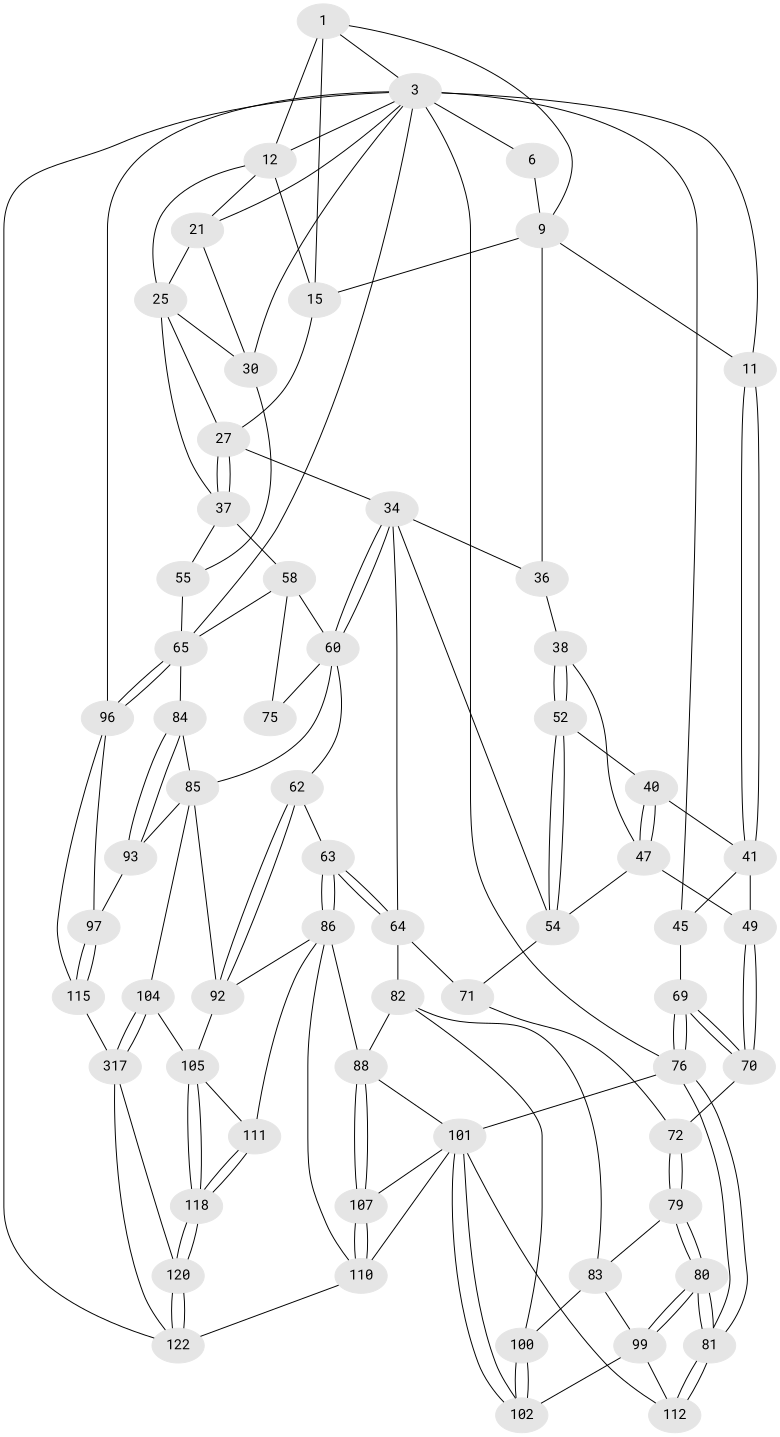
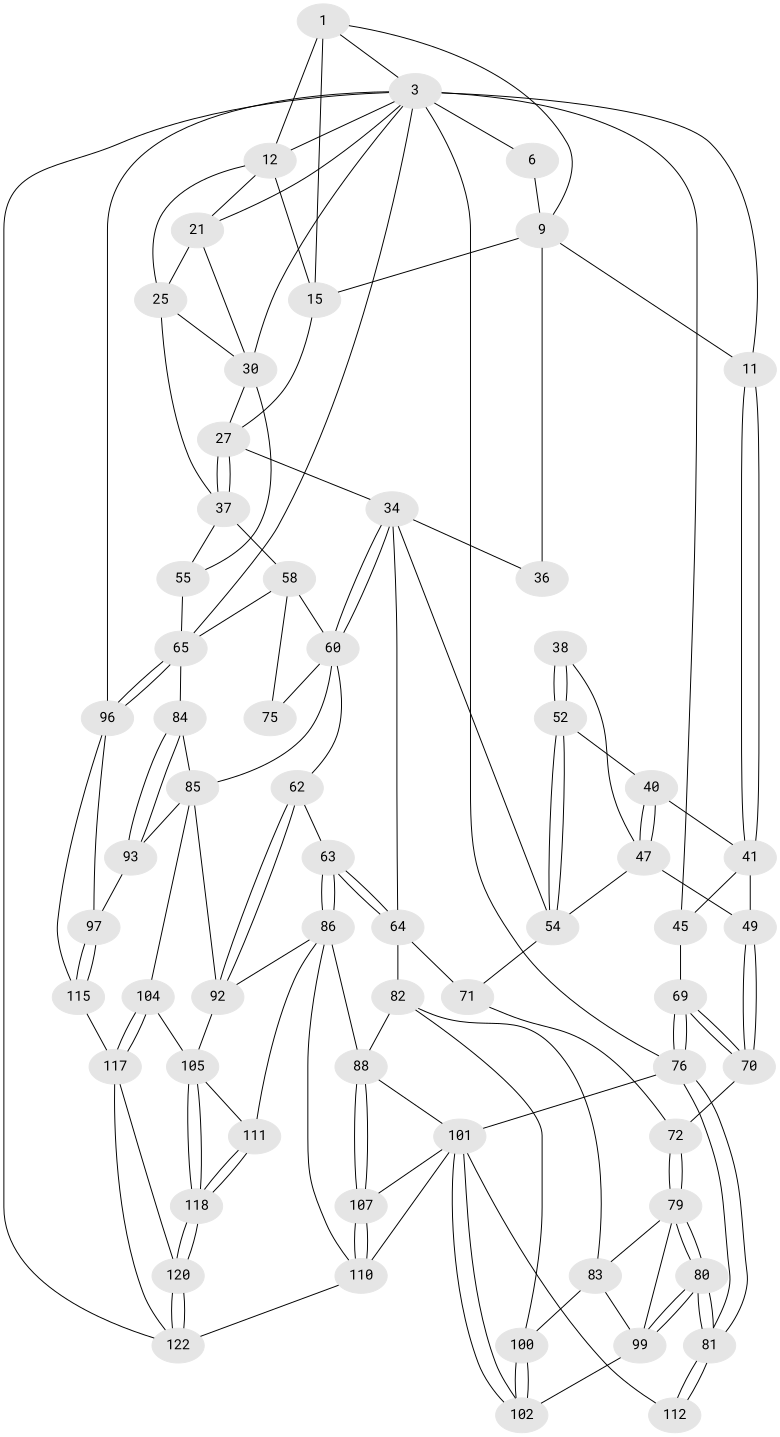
  graph {
    fontname="Roboto Mono"
    node [color=gray90 fontname="Roboto Mono" style=filled]
    edge [fontname="Roboto Mono"]
    1 [super="+2+7"]
    3 [super="+113+4+16"]
    9 [super="+24+10"]
    12 [super="+13"]
    15 [super="+19"]
    6
    11
    21 [super="+31+22"]
    30 [super="+42"]
    45 [super="+57"]
    65 [super="+66"]
    76 [super="+77"]
    96 [super="+114"]
    122 [super="+125"]
    36
    25 [super="+26+29"]
    27 [super="+28"]
    41 [super="+44"]
    55
    69
    84
    81
    101 [super="+108"]
    97
    115 [super="+116"]
    38 [super="+39"]
    49
    37 [super="+46"]
    34 [super="+35"]
    58 [super="+59+73"]
    54 [super="+68"]
    60 [super="+61"]
    64 [super="+74"]
    71
    75
    62
    85 [super="+91"]
    82 [super="+90"]
    47 [super="+48"]
    52
    40
    70
    72
    63
    92 [super="+95"]
    93
    104
    86 [super="+87"]
    105 [super="+106"]
    88 [super="+89"]
    110 [super="+123"]
    111
    83 [super="+98"]
    100
    79
    80
    112
    107
    102
    99 [super="+103"]
-   117 [super="+119" label=317]
+   117 [super="+119"]
    118
    120
    1 -- 3
    1 -- 9
    1 -- 12
    1 -- 15 [weight=2]
    3 -- 12
    3 -- 6
    3 -- 11
    3 -- 21
    3 -- 30
    3 -- 45
    3 -- 65
    3 -- 76 [weight=2]
    3 -- 96
    3 -- 122
    9 -- 15
    9 -- 11
    9 -- 36
    12 -- 15
    12 -- 21
    12 -- 25
    15 -- 27 [weight=2]
    6 -- 9
    11 -- 41
    11 -- 41
    21 -- 30
    21 -- 25 [weight=2]
    30 -- 55
    45 -- 69
    65 -- 96
    65 -- 96
    65 -- 84
    76 -- 81
    76 -- 81
    76 -- 101
    96 -- 97
    96 -- 115
-   36 -- 38
    25 -- 30
-   25 -- 27
+   30 -- 27
    25 -- 37
    27 -- 37 [weight=2]
    27 -- 37
    27 -- 34
    41 -- 45 [weight=2]
    41 -- 49
    55 -- 65
    69 -- 76
    69 -- 76
    69 -- 70
    69 -- 70
    84 -- 85
    84 -- 93
    84 -- 93
    81 -- 112
    81 -- 112
    101 -- 110
    101 -- 112
    101 -- 107
    101 -- 102
    101 -- 102
    97 -- 115
    97 -- 115
    115 -- 117 [weight=2]
    38 -- 47
    38 -- 52 [weight=2]
    38 -- 52
    49 -- 70
    49 -- 70
    37 -- 55
    37 -- 58
    34 -- 36
    34 -- 54
    34 -- 60
    34 -- 60
    34 -- 64
    58 -- 65
    58 -- 60
    58 -- 75 [weight=2]
    54 -- 71
    60 -- 75
    60 -- 62
    60 -- 85
    64 -- 71
    64 -- 82
    71 -- 72
    62 -- 63
    62 -- 92
    62 -- 92
    85 -- 92
    85 -- 93
    85 -- 104
    82 -- 88
    82 -- 83
    82 -- 100
    47 -- 49
    47 -- 54
    52 -- 54
    52 -- 54
    52 -- 40
    40 -- 41
    40 -- 47
    40 -- 47
    70 -- 72
    72 -- 79
    72 -- 79
    63 -- 64
    63 -- 64
    63 -- 86
    63 -- 86
    92 -- 105
    93 -- 97
    104 -- 105
    104 -- 117
    104 -- 117
    86 -- 92
    86 -- 88
    86 -- 110
    86 -- 111
    105 -- 111
    105 -- 118
    105 -- 118
    88 -- 101
    88 -- 107
    88 -- 107
    110 -- 122
    111 -- 118
    111 -- 118
    83 -- 100
    83 -- 99
    100 -- 102
    100 -- 102
    79 -- 83
    79 -- 80
    79 -- 80
    80 -- 81
    80 -- 81
    80 -- 99
    80 -- 99
    107 -- 110
    107 -- 110
-   99 -- 112
+   99 -- 79
    99 -- 102
    117 -- 122
    117 -- 120
    118 -- 120
    118 -- 120
    120 -- 122
    120 -- 122
  }
